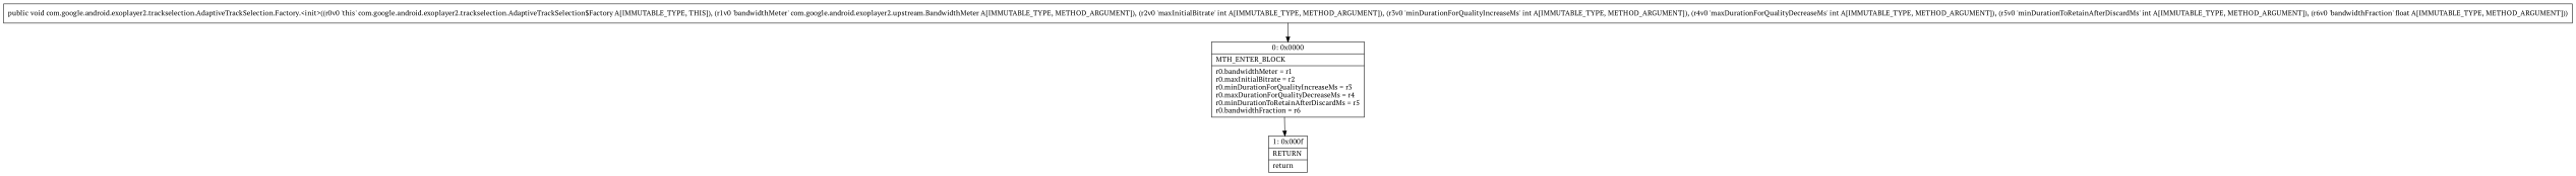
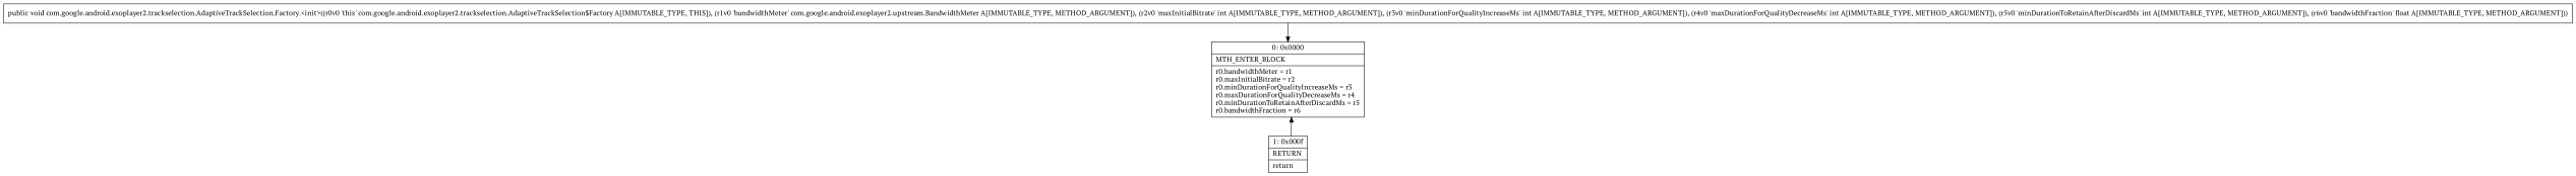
  digraph {
    fontname="PT Serif"
    node [shape=record fontname="PT Serif"]
    edge [fontname="PT Serif"]
    n1 [label="{0\:\ 0x0000|MTH_ENTER_BLOCK\l|r0.bandwidthMeter = r1\lr0.maxInitialBitrate = r2\lr0.minDurationForQualityIncreaseMs = r3\lr0.maxDurationForQualityDecreaseMs = r4\lr0.minDurationToRetainAfterDiscardMs = r5\lr0.bandwidthFraction = r6\l}"]
    n2 [label="{1\:\ 0x000f|RETURN\l|return\l}"]
    n3 [label="{public void com.google.android.exoplayer2.trackselection.AdaptiveTrackSelection.Factory.\<init\>((r0v0 'this' com.google.android.exoplayer2.trackselection.AdaptiveTrackSelection$Factory A[IMMUTABLE_TYPE, THIS]), (r1v0 'bandwidthMeter' com.google.android.exoplayer2.upstream.BandwidthMeter A[IMMUTABLE_TYPE, METHOD_ARGUMENT]), (r2v0 'maxInitialBitrate' int A[IMMUTABLE_TYPE, METHOD_ARGUMENT]), (r3v0 'minDurationForQualityIncreaseMs' int A[IMMUTABLE_TYPE, METHOD_ARGUMENT]), (r4v0 'maxDurationForQualityDecreaseMs' int A[IMMUTABLE_TYPE, METHOD_ARGUMENT]), (r5v0 'minDurationToRetainAfterDiscardMs' int A[IMMUTABLE_TYPE, METHOD_ARGUMENT]), (r6v0 'bandwidthFraction' float A[IMMUTABLE_TYPE, METHOD_ARGUMENT])) }"]
-   n1 -> n2
+   n2 -> n1
    n3 -> n1
  }
